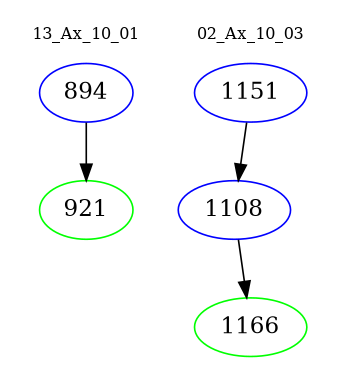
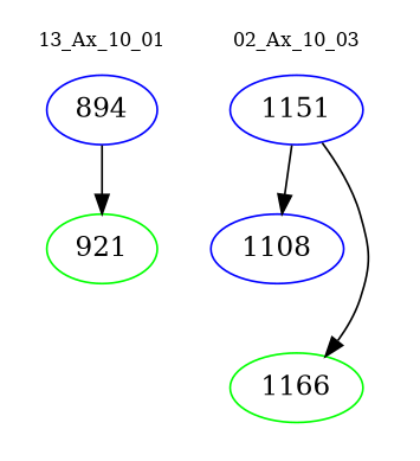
  digraph {
    node [color=blue]
    edge [color=black]
    n1 [label=894]
    n2 [color=green label=921]
    n3 [label=1151]
    n4 [label=1108]
    n5 [color=green label=1166]
    subgraph cluster_1 {
      color=white
      fontsize=10
      label="13_Ax_10_01"
      n1
      n2
    }
    subgraph cluster_2 {
      color=white
      fontsize=10
      label="02_Ax_10_03"
      n3
      n4
      n5
    }
    n1 -> n2
    n3 -> n4
-   n4 -> n5
+   n3 -> n5
  }
